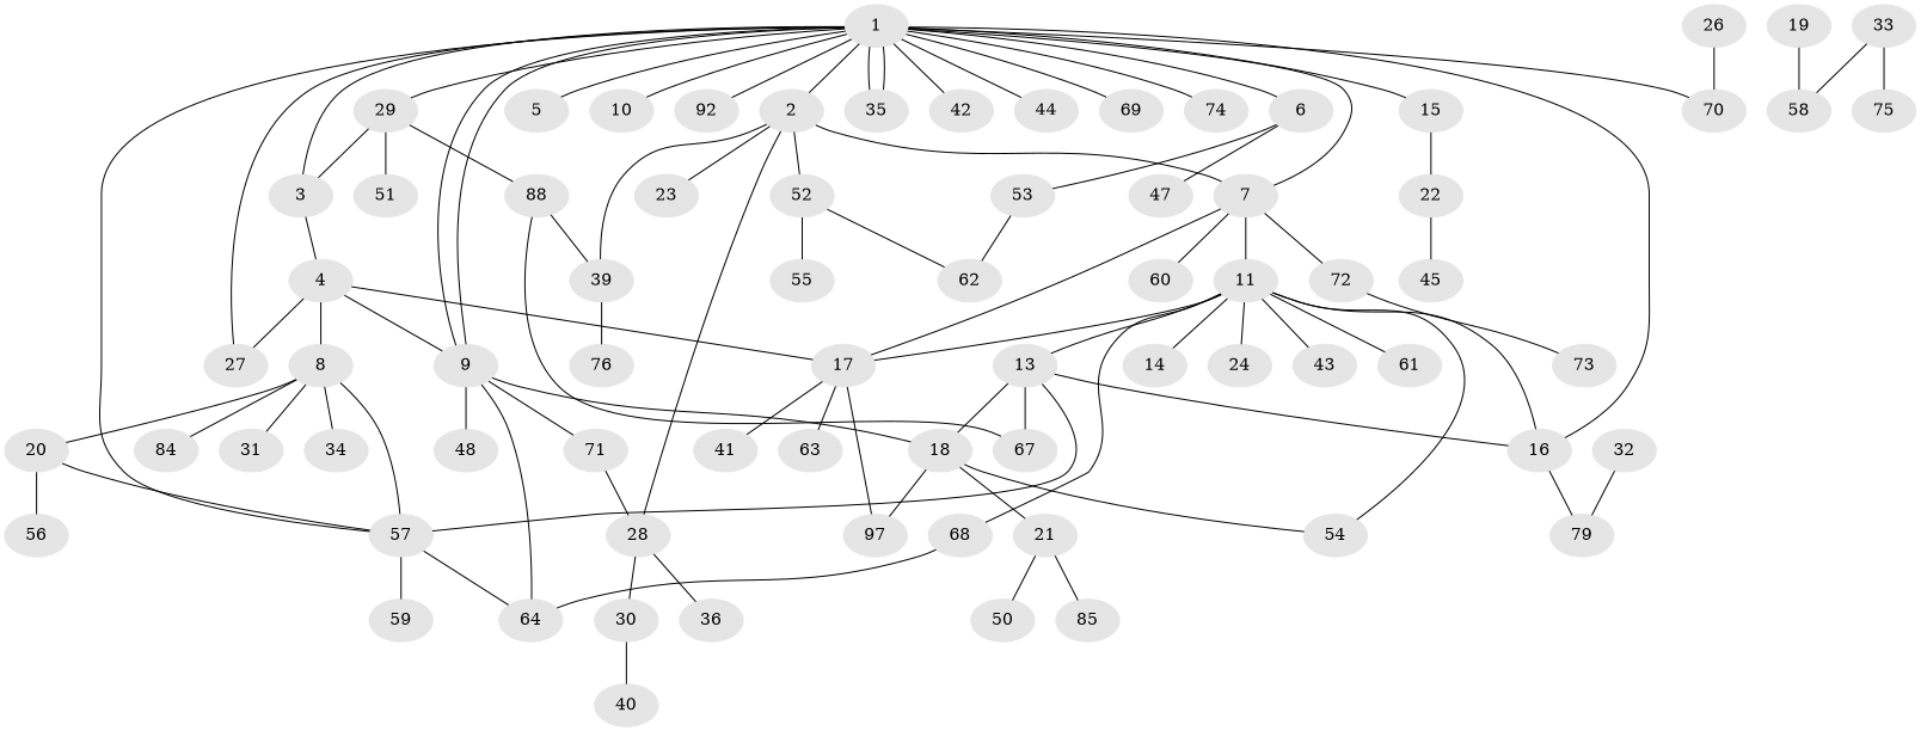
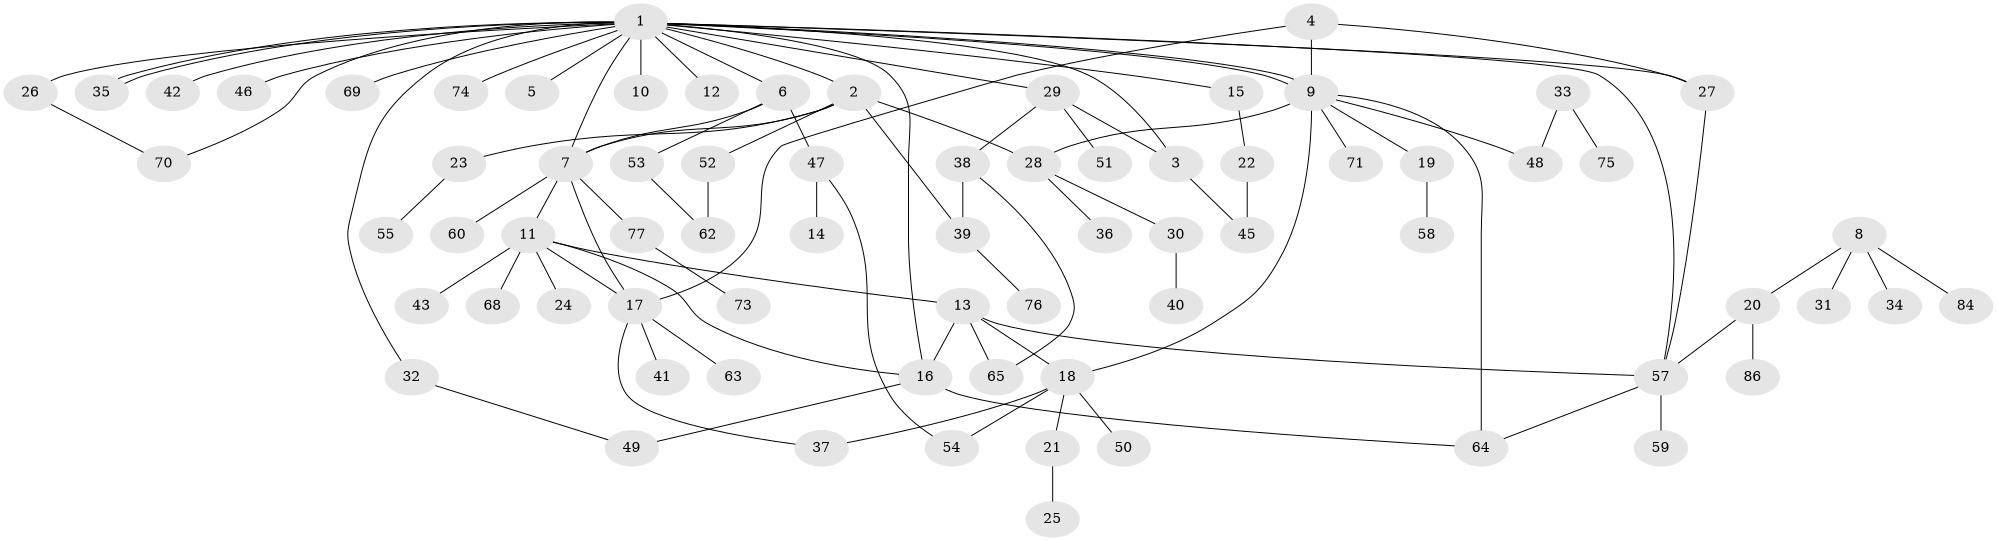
  graph {
    node [color=gray90 style=filled]
    1
    2
    3
    5
    6
    7
    9
    10
-   12 [label=92]
+   12
    15
    16
    26
    27
    29
    32
    35
    42
-   46 [label=44]
+   46
    57
    69
    70
    74
    23
    28
    39
    52
    4
    47
    53
    17
    11
    60
-   72
+   72 [label=77]
    8
    20
    31
    34
    n38 [label=84]
    18
    19
    48
    64
    71
    22
-   49 [label=79]
-   38 [label=88]
+   49
+   38
    51
    59
    30
    36
    n51 [label=76]
    55
    62
-   37 [label=97]
+   37
    41
    63
    13
    14
    24
    43
    54
-   61
    68
    73
-   56
+   56 [label=86]
    21
    50
    58
-   65 [label=67]
+   65
    45
-   25 [label=85]
+   25
    40
    33
    75
    1 -- 2
    1 -- 3
    1 -- 5
    1 -- 6
    1 -- 7
    1 -- 9
    1 -- 9
    1 -- 10
    1 -- 12
    1 -- 15
    1 -- 16
+   1 -- 26
    1 -- 27
    1 -- 29
+   1 -- 32
    1 -- 35
    1 -- 35
    1 -- 42
    1 -- 46
    1 -- 57
    1 -- 69
    1 -- 70
    1 -- 74
    2 -- 7
    2 -- 23
    2 -- 28
    2 -- 39
    2 -- 52
-   3 -- 4
+   3 -- 45
+   6 -- 7
    6 -- 47
    6 -- 53
    7 -- 17
    7 -- 11
    7 -- 60
    7 -- 72
-   71 -- 28
+   9 -- 28
    9 -- 18
+   9 -- 19
    9 -- 48
    9 -- 64
    9 -- 71
    15 -- 22
-   68 -- 64
+   16 -- 64
    16 -- 49
    26 -- 70
    29 -- 3
    29 -- 38
    29 -- 51
    32 -- 49
    57 -- 64
    57 -- 59
    28 -- 30
    28 -- 36
    39 -- n51
-   52 -- 55
+   23 -- 55
    52 -- 62
    4 -- 9
    4 -- 27
    4 -- 17
-   4 -- 8
    53 -- 62
    17 -- 37
    17 -- 41
    17 -- 63
    11 -- 16
    11 -- 17
    11 -- 13
-   11 -- 14
+   47 -- 14
    11 -- 24
    11 -- 43
-   11 -- 54
-   11 -- 61
+   47 -- 54
    11 -- 68
    72 -- 73
-   8 -- 57
+   27 -- 57
    8 -- 20
    8 -- 31
    8 -- 34
    8 -- n38
    20 -- 57
    20 -- 56
    18 -- 37
    18 -- 54
    18 -- 21
-   21 -- 50
+   18 -- 50
    19 -- 58
    22 -- 45
    38 -- 39
    38 -- 65
    30 -- 40
    13 -- 16
    13 -- 57
    13 -- 18
    13 -- 65
    21 -- 25
-   33 -- 58
+   33 -- 48
    33 -- 75
  }
